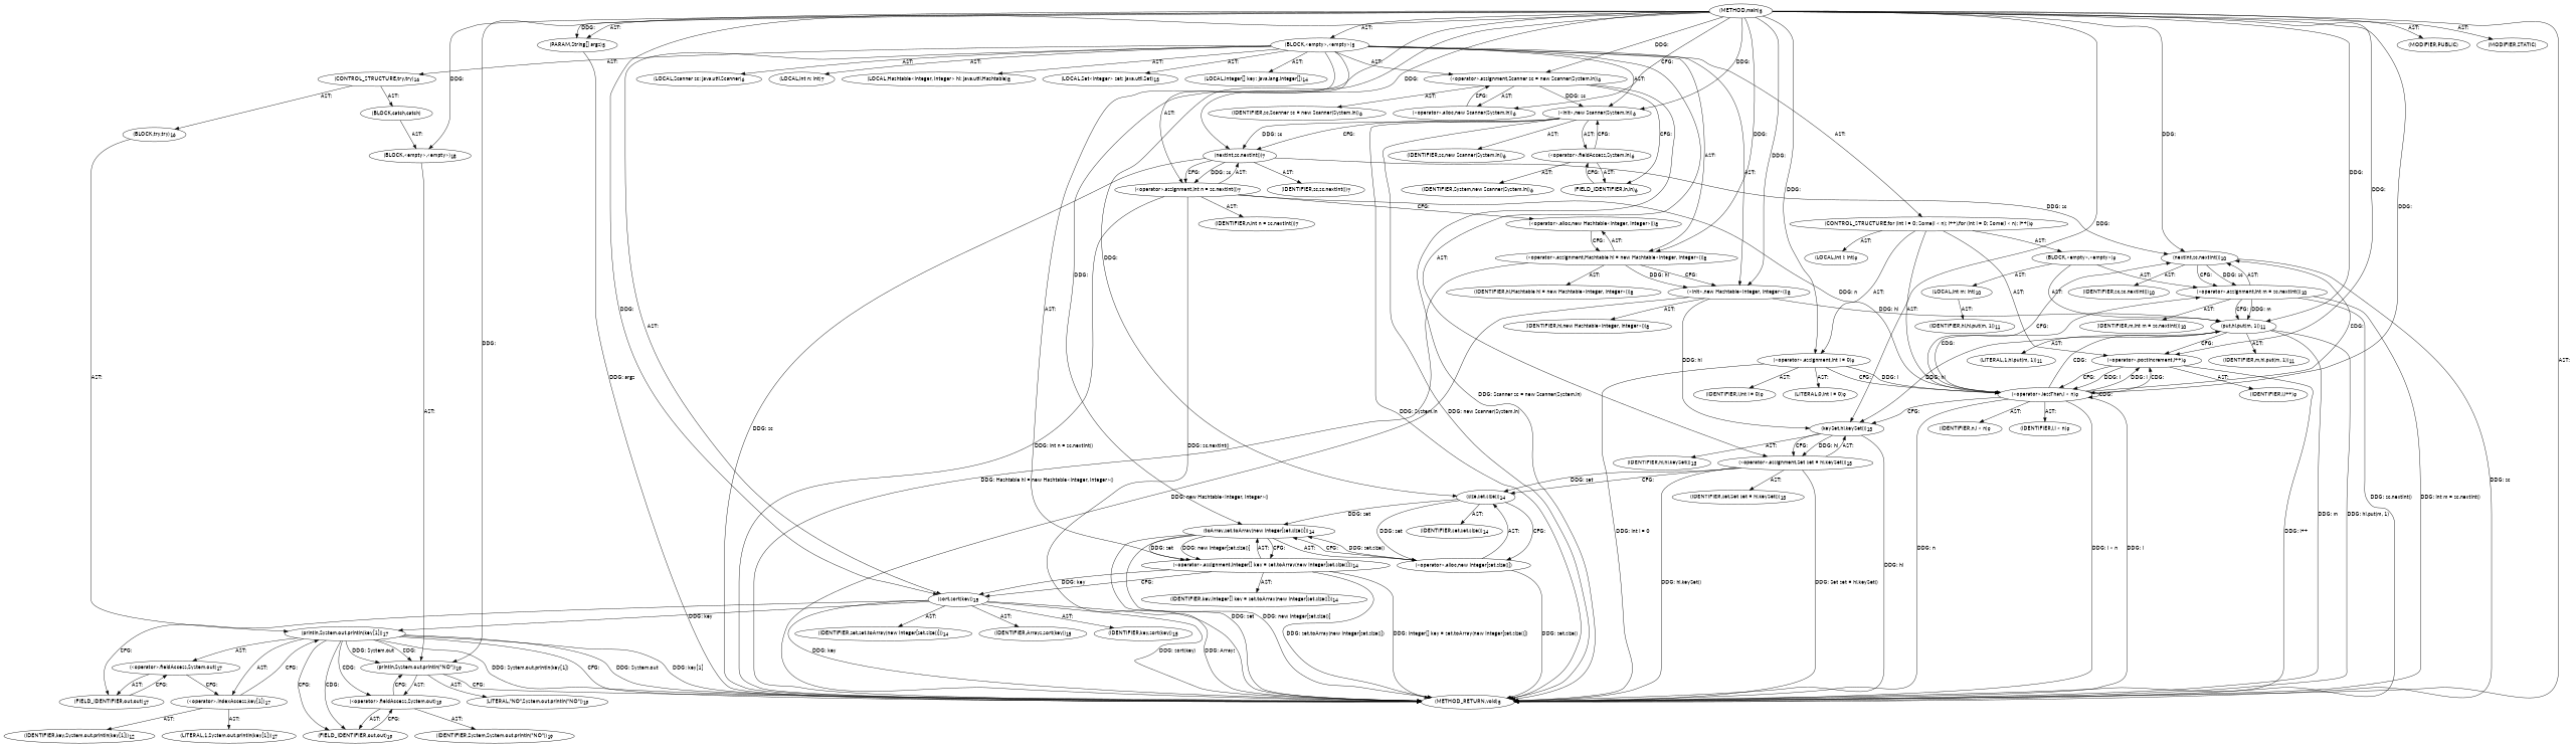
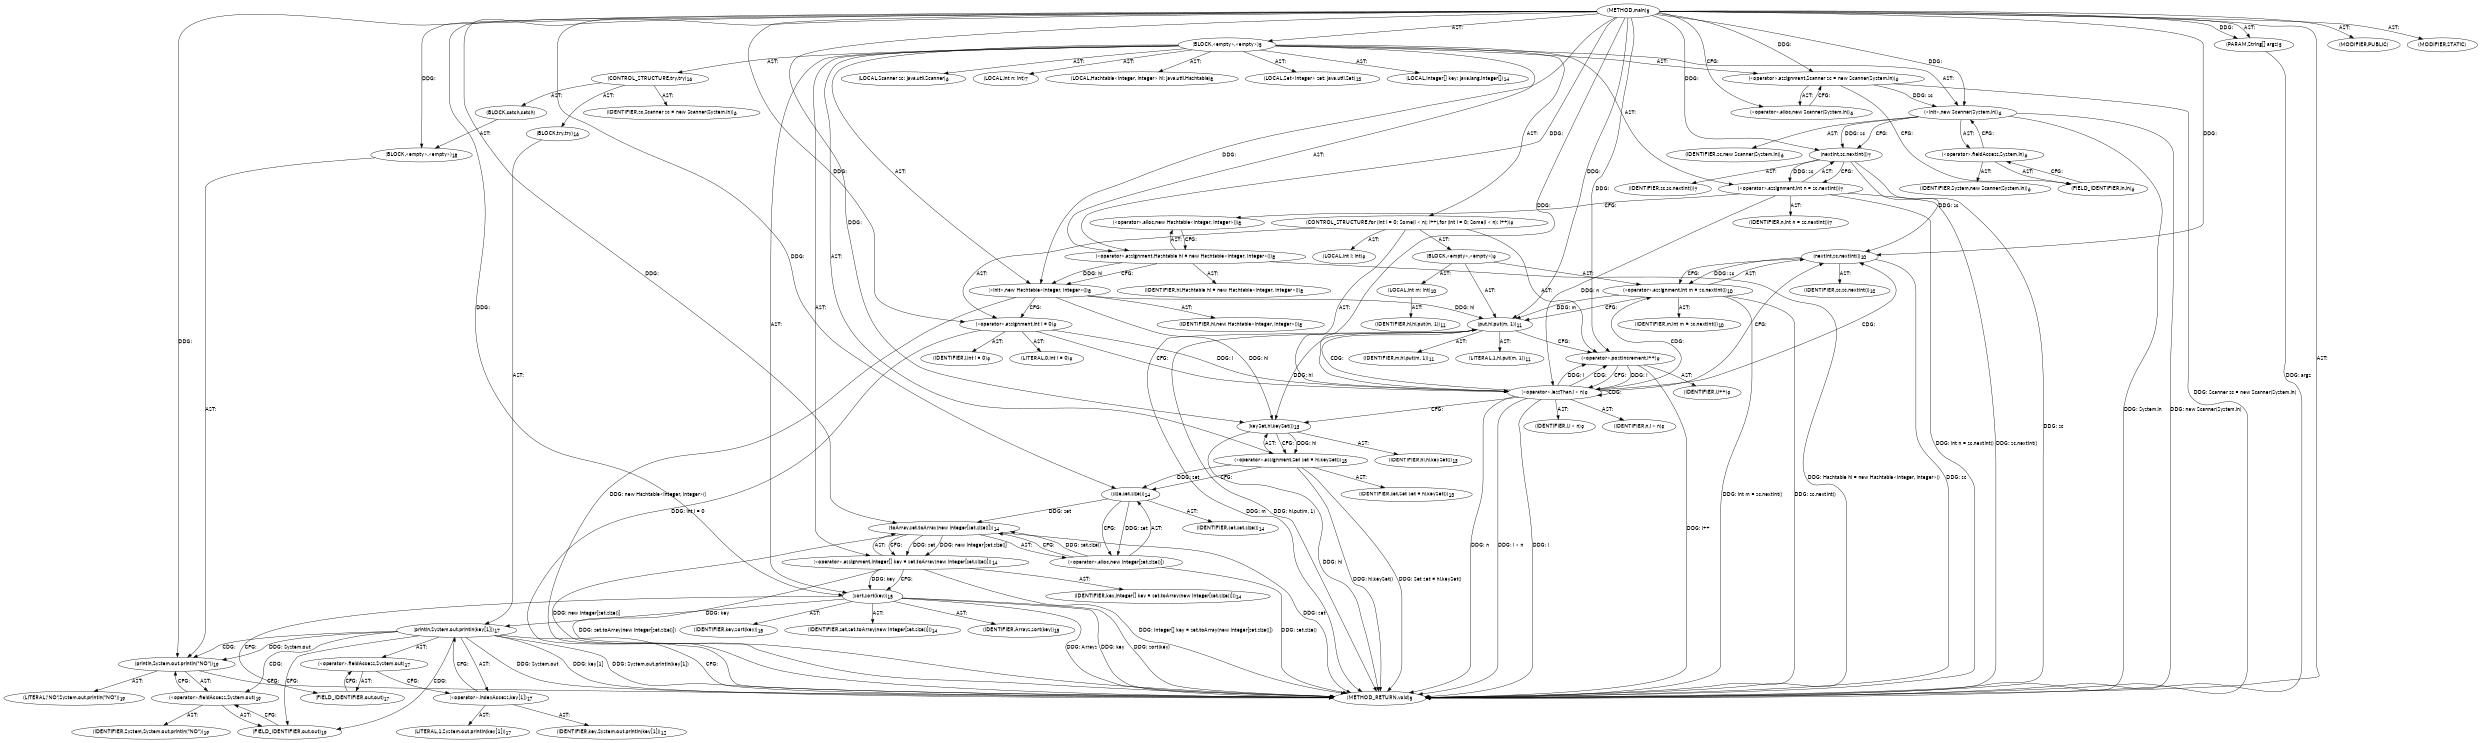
  digraph {
    fontname=Lato
    node [fontname=Lato]
    edge [fontname=Lato]
    n1 [label=<(METHOD,main)<SUB>5</SUB>>]
    n2 [label=<(PARAM,String[] args)<SUB>5</SUB>>]
    n3 [label=<(BLOCK,&lt;empty&gt;,&lt;empty&gt;)<SUB>5</SUB>>]
    n4 [label=<(&lt;operator&gt;.assignment,Scanner sc = new Scanner(System.in))<SUB>6</SUB>>]
    n5 [label=<(&lt;operator&gt;.alloc,new Scanner(System.in))<SUB>6</SUB>>]
    n6 [label=<(&lt;init&gt;,new Scanner(System.in))<SUB>6</SUB>>]
    n7 [label=<(nextInt,sc.nextInt())<SUB>7</SUB>>]
    n8 [label=<(&lt;operator&gt;.assignment,Hashtable hi = new Hashtable&lt;Integer, Integer&gt;())<SUB>8</SUB>>]
    n9 [label=<(&lt;init&gt;,new Hashtable&lt;Integer, Integer&gt;())<SUB>8</SUB>>]
    n10 [label=<(&lt;operator&gt;.assignment,int i = 0)<SUB>9</SUB>>]
    n11 [label=<(&lt;operator&gt;.lessThan,i &lt; n)<SUB>9</SUB>>]
    n12 [label=<(&lt;operator&gt;.postIncrement,i++)<SUB>9</SUB>>]
    n13 [label=<(nextInt,sc.nextInt())<SUB>10</SUB>>]
    n14 [label=<(put,hi.put(m, 1))<SUB>11</SUB>>]
    n15 [label=<(keySet,hi.keySet())<SUB>13</SUB>>]
    n16 [label=<(toArray,set.toArray(new Integer[set.size()]))<SUB>14</SUB>>]
    n17 [label=<(size,set.size())<SUB>14</SUB>>]
    n18 [label=<(sort,sort(key))<SUB>15</SUB>>]
    n19 [label=<(BLOCK,&lt;empty&gt;,&lt;empty&gt;)<SUB>18</SUB>>]
    n20 [label=<(println,System.out.println(&quot;NO&quot;))<SUB>19</SUB>>]
    n21 [label=<(MODIFIER,PUBLIC)>]
    n22 [label=<(MODIFIER,STATIC)>]
    n23 [label=<(METHOD_RETURN,void)<SUB>5</SUB>>]
    n24 [label=<(LOCAL,Scanner sc: java.util.Scanner)<SUB>6</SUB>>]
    n25 [label=<(LOCAL,int n: int)<SUB>7</SUB>>]
    n26 [label=<(&lt;operator&gt;.assignment,int n = sc.nextInt())<SUB>7</SUB>>]
    n27 [label=<(LOCAL,Hashtable&lt;Integer, Integer&gt; hi: java.util.Hashtable)<SUB>8</SUB>>]
    n28 [label=<(CONTROL_STRUCTURE,for (int i = 0; Some(i &lt; n); i++),for (int i = 0; Some(i &lt; n); i++))<SUB>9</SUB>>]
    n29 [label=<(LOCAL,Set&lt;Integer&gt; set: java.util.Set)<SUB>13</SUB>>]
    n30 [label=<(&lt;operator&gt;.assignment,Set set = hi.keySet())<SUB>13</SUB>>]
    n31 [label=<(LOCAL,Integer[] key: java.lang.Integer[])<SUB>14</SUB>>]
    n32 [label=<(&lt;operator&gt;.assignment,Integer[] key = set.toArray(new Integer[set.size()]))<SUB>14</SUB>>]
    n33 [label=<(CONTROL_STRUCTURE,try,try)<SUB>16</SUB>>]
    n34 [label=<(IDENTIFIER,sc,Scanner sc = new Scanner(System.in))<SUB>6</SUB>>]
    n35 [label=<(FIELD_IDENTIFIER,in,in)<SUB>6</SUB>>]
    n36 [label=<(IDENTIFIER,sc,new Scanner(System.in))<SUB>6</SUB>>]
    n37 [label=<(&lt;operator&gt;.fieldAccess,System.in)<SUB>6</SUB>>]
    n38 [label=<(IDENTIFIER,sc,sc.nextInt())<SUB>7</SUB>>]
    n39 [label=<(&lt;operator&gt;.alloc,new Hashtable&lt;Integer, Integer&gt;())<SUB>8</SUB>>]
    n40 [label=<(IDENTIFIER,hi,Hashtable hi = new Hashtable&lt;Integer, Integer&gt;())<SUB>8</SUB>>]
    n41 [label=<(IDENTIFIER,hi,new Hashtable&lt;Integer, Integer&gt;())<SUB>8</SUB>>]
    n42 [label=<(IDENTIFIER,i,int i = 0)<SUB>9</SUB>>]
    n43 [label=<(LITERAL,0,int i = 0)<SUB>9</SUB>>]
    n44 [label=<(IDENTIFIER,i,i &lt; n)<SUB>9</SUB>>]
    n45 [label=<(IDENTIFIER,n,i &lt; n)<SUB>9</SUB>>]
    n46 [label=<(&lt;operator&gt;.assignment,int m = sc.nextInt())<SUB>10</SUB>>]
    n47 [label=<(IDENTIFIER,i,i++)<SUB>9</SUB>>]
    n48 [label=<(IDENTIFIER,sc,sc.nextInt())<SUB>10</SUB>>]
    n49 [label=<(IDENTIFIER,m,hi.put(m, 1))<SUB>11</SUB>>]
    n50 [label=<(LITERAL,1,hi.put(m, 1))<SUB>11</SUB>>]
    n51 [label=<(IDENTIFIER,hi,hi.keySet())<SUB>13</SUB>>]
    n52 [label=<(&lt;operator&gt;.alloc,new Integer[set.size()])>]
    n53 [label=<(IDENTIFIER,set,set.size())<SUB>14</SUB>>]
    n54 [label=<(IDENTIFIER,set,set.toArray(new Integer[set.size()]))<SUB>14</SUB>>]
    n55 [label=<(IDENTIFIER,Arrays,sort(key))<SUB>15</SUB>>]
    n56 [label=<(IDENTIFIER,key,sort(key))<SUB>15</SUB>>]
    n57 [label=<(println,System.out.println(key[1]))<SUB>17</SUB>>]
    n58 [label=<(FIELD_IDENTIFIER,out,out)<SUB>17</SUB>>]
    n59 [label=<(&lt;operator&gt;.fieldAccess,System.out)<SUB>19</SUB>>]
    n60 [label=<(LITERAL,&quot;NO&quot;,System.out.println(&quot;NO&quot;))<SUB>19</SUB>>]
    n61 [label=<(IDENTIFIER,n,int n = sc.nextInt())<SUB>7</SUB>>]
    n62 [label=<(LOCAL,int i: int)<SUB>9</SUB>>]
    n63 [label=<(BLOCK,&lt;empty&gt;,&lt;empty&gt;)<SUB>9</SUB>>]
    n64 [label=<(IDENTIFIER,set,Set set = hi.keySet())<SUB>13</SUB>>]
    n65 [label=<(IDENTIFIER,key,Integer[] key = set.toArray(new Integer[set.size()]))<SUB>14</SUB>>]
    n66 [label=<(BLOCK,try,try)<SUB>16</SUB>>]
    n67 [label=<(BLOCK,catch,catch)>]
    n68 [label=<(IDENTIFIER,System,new Scanner(System.in))<SUB>6</SUB>>]
    n69 [label=<(LOCAL,int m: int)<SUB>10</SUB>>]
    n70 [label=<(IDENTIFIER,m,int m = sc.nextInt())<SUB>10</SUB>>]
    n71 [label=<(IDENTIFIER,hi,hi.put(m, 1))<SUB>11</SUB>>]
    n72 [label=<(&lt;operator&gt;.fieldAccess,System.out)<SUB>17</SUB>>]
    n73 [label=<(&lt;operator&gt;.indexAccess,key[1])<SUB>17</SUB>>]
    n74 [label=<(FIELD_IDENTIFIER,out,out)<SUB>19</SUB>>]
    n75 [label=<(IDENTIFIER,key,System.out.println(key[1]))<SUB>12</SUB>>]
    n76 [label=<(LITERAL,1,System.out.println(key[1]))<SUB>17</SUB>>]
    n77 [label=<(IDENTIFIER,System,System.out.println(&quot;NO&quot;))<SUB>19</SUB>>]
    n1 -> n2 [label="AST: "]
    n1 -> n2 [label="DDG: "]
    n1 -> n3 [label="AST: "]
    n1 -> n4 [label="DDG: "]
    n1 -> n5 [label="CFG: "]
    n1 -> n6 [label="DDG: "]
    n1 -> n7 [label="DDG: "]
    n1 -> n8 [label="DDG: "]
    n1 -> n9 [label="DDG: "]
    n1 -> n10 [label="DDG: "]
    n1 -> n11 [label="DDG: "]
    n1 -> n12 [label="DDG: "]
    n1 -> n13 [label="DDG: "]
    n1 -> n14 [label="DDG: "]
    n1 -> n15 [label="DDG: "]
    n1 -> n16 [label="DDG: "]
    n1 -> n17 [label="DDG: "]
    n1 -> n18 [label="DDG: "]
    n1 -> n19 [label="DDG: "]
    n1 -> n20 [label="DDG: "]
    n1 -> n21 [label="AST: "]
    n1 -> n22 [label="AST: "]
    n1 -> n23 [label="AST: "]
    n2 -> n23 [label="DDG: args"]
    n3 -> n4 [label="AST: "]
    n3 -> n6 [label="AST: "]
    n3 -> n8 [label="AST: "]
    n3 -> n9 [label="AST: "]
    n3 -> n18 [label="AST: "]
    n3 -> n24 [label="AST: "]
    n3 -> n25 [label="AST: "]
    n3 -> n26 [label="AST: "]
    n3 -> n27 [label="AST: "]
    n3 -> n28 [label="AST: "]
    n3 -> n29 [label="AST: "]
    n3 -> n30 [label="AST: "]
    n3 -> n31 [label="AST: "]
    n3 -> n32 [label="AST: "]
    n3 -> n33 [label="AST: "]
    n4 -> n5 [label="AST: "]
    n4 -> n6 [label="DDG: sc"]
    n4 -> n23 [label="DDG: Scanner sc = new Scanner(System.in)"]
-   n4 -> n34 [label="AST: "]
+   n33 -> n34 [label="AST: "]
    n4 -> n35 [label="CFG: "]
    n5 -> n4 [label="CFG: "]
    n6 -> n7 [label="CFG: "]
    n6 -> n7 [label="DDG: sc"]
    n6 -> n23 [label="DDG: System.in"]
    n6 -> n23 [label="DDG: new Scanner(System.in)"]
    n6 -> n36 [label="AST: "]
    n6 -> n37 [label="AST: "]
    n7 -> n13 [label="DDG: sc"]
    n7 -> n23 [label="DDG: sc"]
    n7 -> n26 [label="CFG: "]
    n7 -> n26 [label="DDG: sc"]
    n7 -> n38 [label="AST: "]
    n8 -> n9 [label="CFG: "]
    n8 -> n9 [label="DDG: hi"]
    n8 -> n23 [label="DDG: Hashtable hi = new Hashtable&lt;Integer, Integer&gt;()"]
    n8 -> n39 [label="AST: "]
    n8 -> n40 [label="AST: "]
+   n9 -> n10 [label="CFG: "]
    n9 -> n14 [label="DDG: hi"]
    n9 -> n15 [label="DDG: hi"]
    n9 -> n23 [label="DDG: new Hashtable&lt;Integer, Integer&gt;()"]
    n9 -> n41 [label="AST: "]
    n10 -> n11 [label="CFG: "]
    n10 -> n11 [label="DDG: i"]
    n10 -> n23 [label="DDG: int i = 0"]
    n10 -> n42 [label="AST: "]
    n10 -> n43 [label="AST: "]
    n11 -> n11 [label="CDG: "]
    n11 -> n12 [label="DDG: i"]
    n11 -> n12 [label="CDG: "]
    n11 -> n13 [label="CFG: "]
    n11 -> n13 [label="CDG: "]
    n11 -> n14 [label="CDG: "]
    n11 -> n15 [label="CFG: "]
    n11 -> n23 [label="DDG: i"]
    n11 -> n23 [label="DDG: n"]
    n11 -> n23 [label="DDG: i &lt; n"]
    n11 -> n44 [label="AST: "]
    n11 -> n45 [label="AST: "]
    n11 -> n46 [label="CDG: "]
    n12 -> n11 [label="CFG: "]
    n12 -> n11 [label="DDG: i"]
    n12 -> n23 [label="DDG: i++"]
    n12 -> n47 [label="AST: "]
    n13 -> n23 [label="DDG: sc"]
    n13 -> n46 [label="CFG: "]
    n13 -> n46 [label="DDG: sc"]
    n13 -> n48 [label="AST: "]
    n14 -> n12 [label="CFG: "]
    n14 -> n15 [label="DDG: hi"]
    n14 -> n23 [label="DDG: m"]
    n14 -> n23 [label="DDG: hi.put(m, 1)"]
    n14 -> n49 [label="AST: "]
    n14 -> n50 [label="AST: "]
    n15 -> n23 [label="DDG: hi"]
    n15 -> n30 [label="CFG: "]
    n15 -> n30 [label="DDG: hi"]
    n15 -> n51 [label="AST: "]
    n16 -> n23 [label="DDG: set"]
    n16 -> n23 [label="DDG: new Integer[set.size()]"]
    n16 -> n32 [label="CFG: "]
    n16 -> n32 [label="DDG: set"]
    n16 -> n32 [label="DDG: new Integer[set.size()]"]
    n16 -> n52 [label="AST: "]
    n17 -> n16 [label="DDG: set"]
    n17 -> n52 [label="CFG: "]
    n17 -> n52 [label="DDG: set"]
    n17 -> n53 [label="AST: "]
    n18 -> n23 [label="DDG: key"]
    n18 -> n23 [label="DDG: sort(key)"]
    n18 -> n23 [label="DDG: Arrays"]
    n18 -> n54 [label="AST: "]
    n18 -> n55 [label="AST: "]
    n18 -> n56 [label="AST: "]
    n18 -> n57 [label="DDG: key"]
    n18 -> n58 [label="CFG: "]
    n19 -> n20 [label="AST: "]
    n20 -> n23 [label="CFG: "]
    n20 -> n59 [label="AST: "]
    n20 -> n60 [label="AST: "]
    n26 -> n7 [label="AST: "]
    n26 -> n11 [label="DDG: n"]
    n26 -> n23 [label="DDG: sc.nextInt()"]
    n26 -> n23 [label="DDG: int n = sc.nextInt()"]
    n26 -> n39 [label="CFG: "]
    n26 -> n61 [label="AST: "]
    n28 -> n10 [label="AST: "]
    n28 -> n11 [label="AST: "]
    n28 -> n12 [label="AST: "]
    n28 -> n62 [label="AST: "]
    n28 -> n63 [label="AST: "]
    n30 -> n15 [label="AST: "]
    n30 -> n17 [label="CFG: "]
    n30 -> n17 [label="DDG: set"]
    n30 -> n23 [label="DDG: hi.keySet()"]
    n30 -> n23 [label="DDG: Set set = hi.keySet()"]
    n30 -> n64 [label="AST: "]
    n32 -> n16 [label="AST: "]
    n32 -> n18 [label="CFG: "]
    n32 -> n18 [label="DDG: key"]
    n32 -> n23 [label="DDG: set.toArray(new Integer[set.size()])"]
    n32 -> n23 [label="DDG: Integer[] key = set.toArray(new Integer[set.size()])"]
    n32 -> n65 [label="AST: "]
    n33 -> n66 [label="AST: "]
    n33 -> n67 [label="AST: "]
    n35 -> n37 [label="CFG: "]
    n37 -> n6 [label="CFG: "]
    n37 -> n35 [label="AST: "]
    n37 -> n68 [label="AST: "]
    n39 -> n8 [label="CFG: "]
    n46 -> n13 [label="AST: "]
    n46 -> n14 [label="CFG: "]
    n46 -> n14 [label="DDG: m"]
    n46 -> n23 [label="DDG: sc.nextInt()"]
    n46 -> n23 [label="DDG: int m = sc.nextInt()"]
    n46 -> n70 [label="AST: "]
    n52 -> n16 [label="CFG: "]
    n52 -> n16 [label="DDG: set.size()"]
    n52 -> n17 [label="AST: "]
    n52 -> n23 [label="DDG: set.size()"]
    n57 -> n20 [label="DDG: System.out"]
    n57 -> n20 [label="CDG: "]
    n57 -> n23 [label="CFG: "]
    n57 -> n23 [label="DDG: System.out"]
    n57 -> n23 [label="DDG: key[1]"]
    n57 -> n23 [label="DDG: System.out.println(key[1])"]
    n57 -> n59 [label="CDG: "]
    n57 -> n72 [label="AST: "]
    n57 -> n73 [label="AST: "]
    n57 -> n74 [label="CFG: "]
    n57 -> n74 [label="CDG: "]
    n58 -> n72 [label="CFG: "]
    n59 -> n20 [label="CFG: "]
    n59 -> n74 [label="AST: "]
    n59 -> n77 [label="AST: "]
    n63 -> n14 [label="AST: "]
    n63 -> n46 [label="AST: "]
    n63 -> n69 [label="AST: "]
    n66 -> n57 [label="AST: "]
    n67 -> n19 [label="AST: "]
    n69 -> n71 [label="AST: "]
    n72 -> n58 [label="AST: "]
    n72 -> n73 [label="CFG: "]
    n73 -> n57 [label="CFG: "]
    n73 -> n75 [label="AST: "]
    n73 -> n76 [label="AST: "]
    n74 -> n59 [label="CFG: "]
  }
